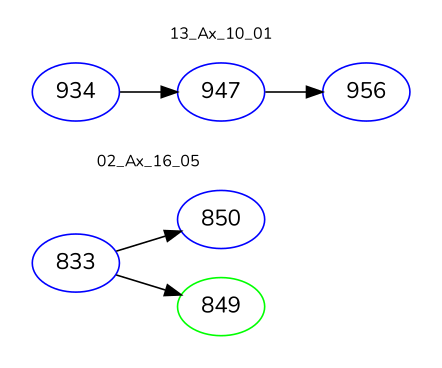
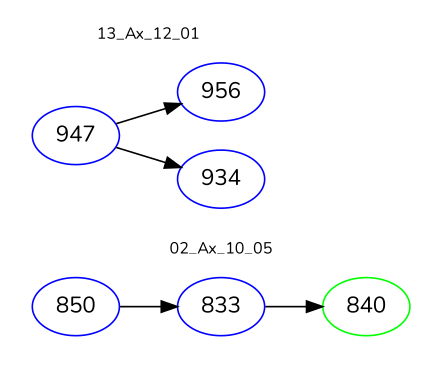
  digraph {
    fontname=Nunito
    rankdir=LR
    node [color=blue fontname=Nunito]
    edge [color=black fontname=Nunito]
    n1 [label=833]
-   n2 [color=green label=849]
+   n2 [color=green label=840]
    n3 [label=850]
    n4 [label=947]
    n5 [label=934]
    n6 [label=956]
    subgraph cluster_1 {
      color=white
      fontsize=10
-     label="02_Ax_16_05"
+     label="02_Ax_10_05"
      n1
      n2
      n3
    }
    subgraph cluster_2 {
      color=white
      fontsize=10
-     label="13_Ax_10_01"
+     label="13_Ax_12_01"
      n4
      n5
      n6
    }
    n1 -> n2
-   n1 -> n3
-   n5 -> n4
+   n3 -> n1
+   n4 -> n5
    n4 -> n6
  }
